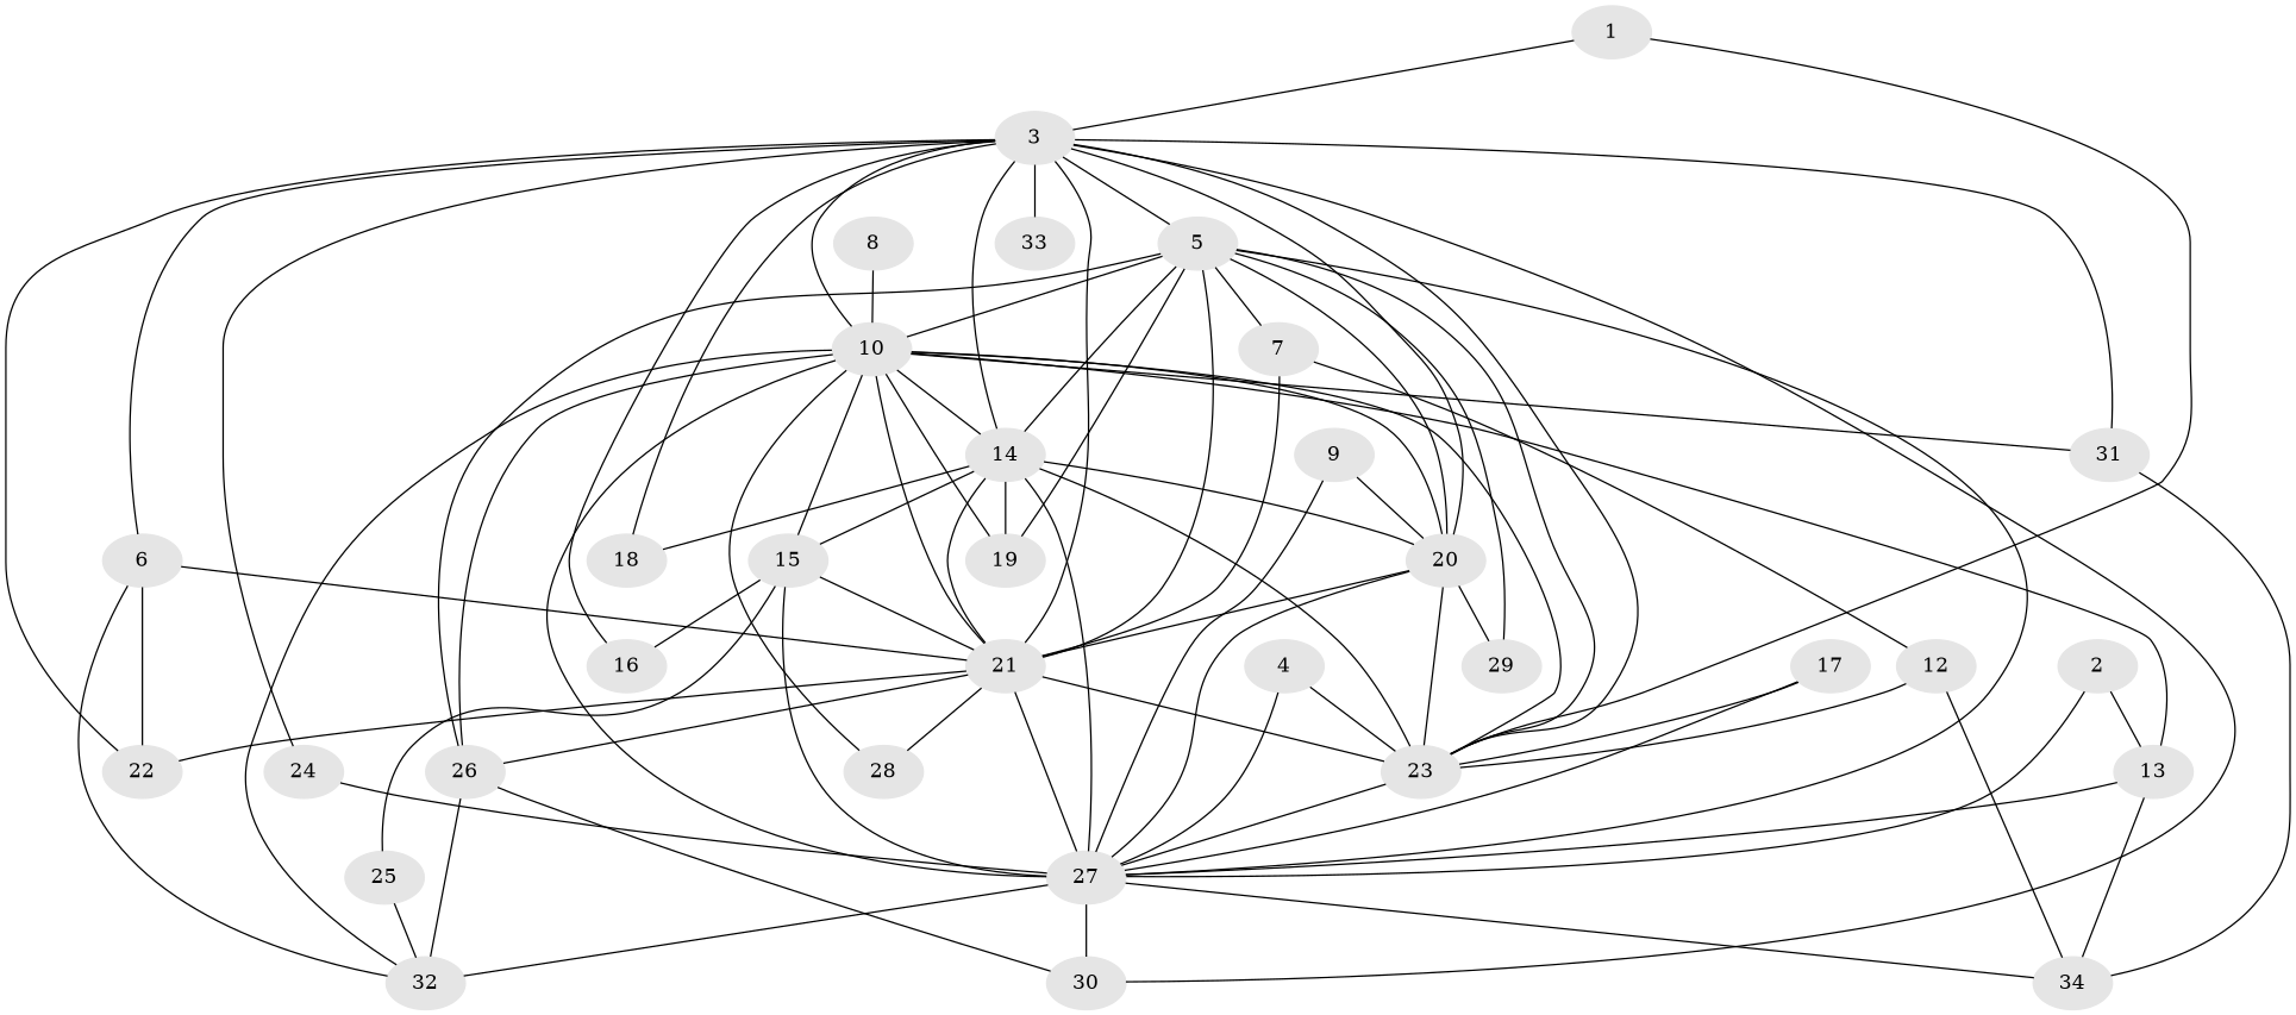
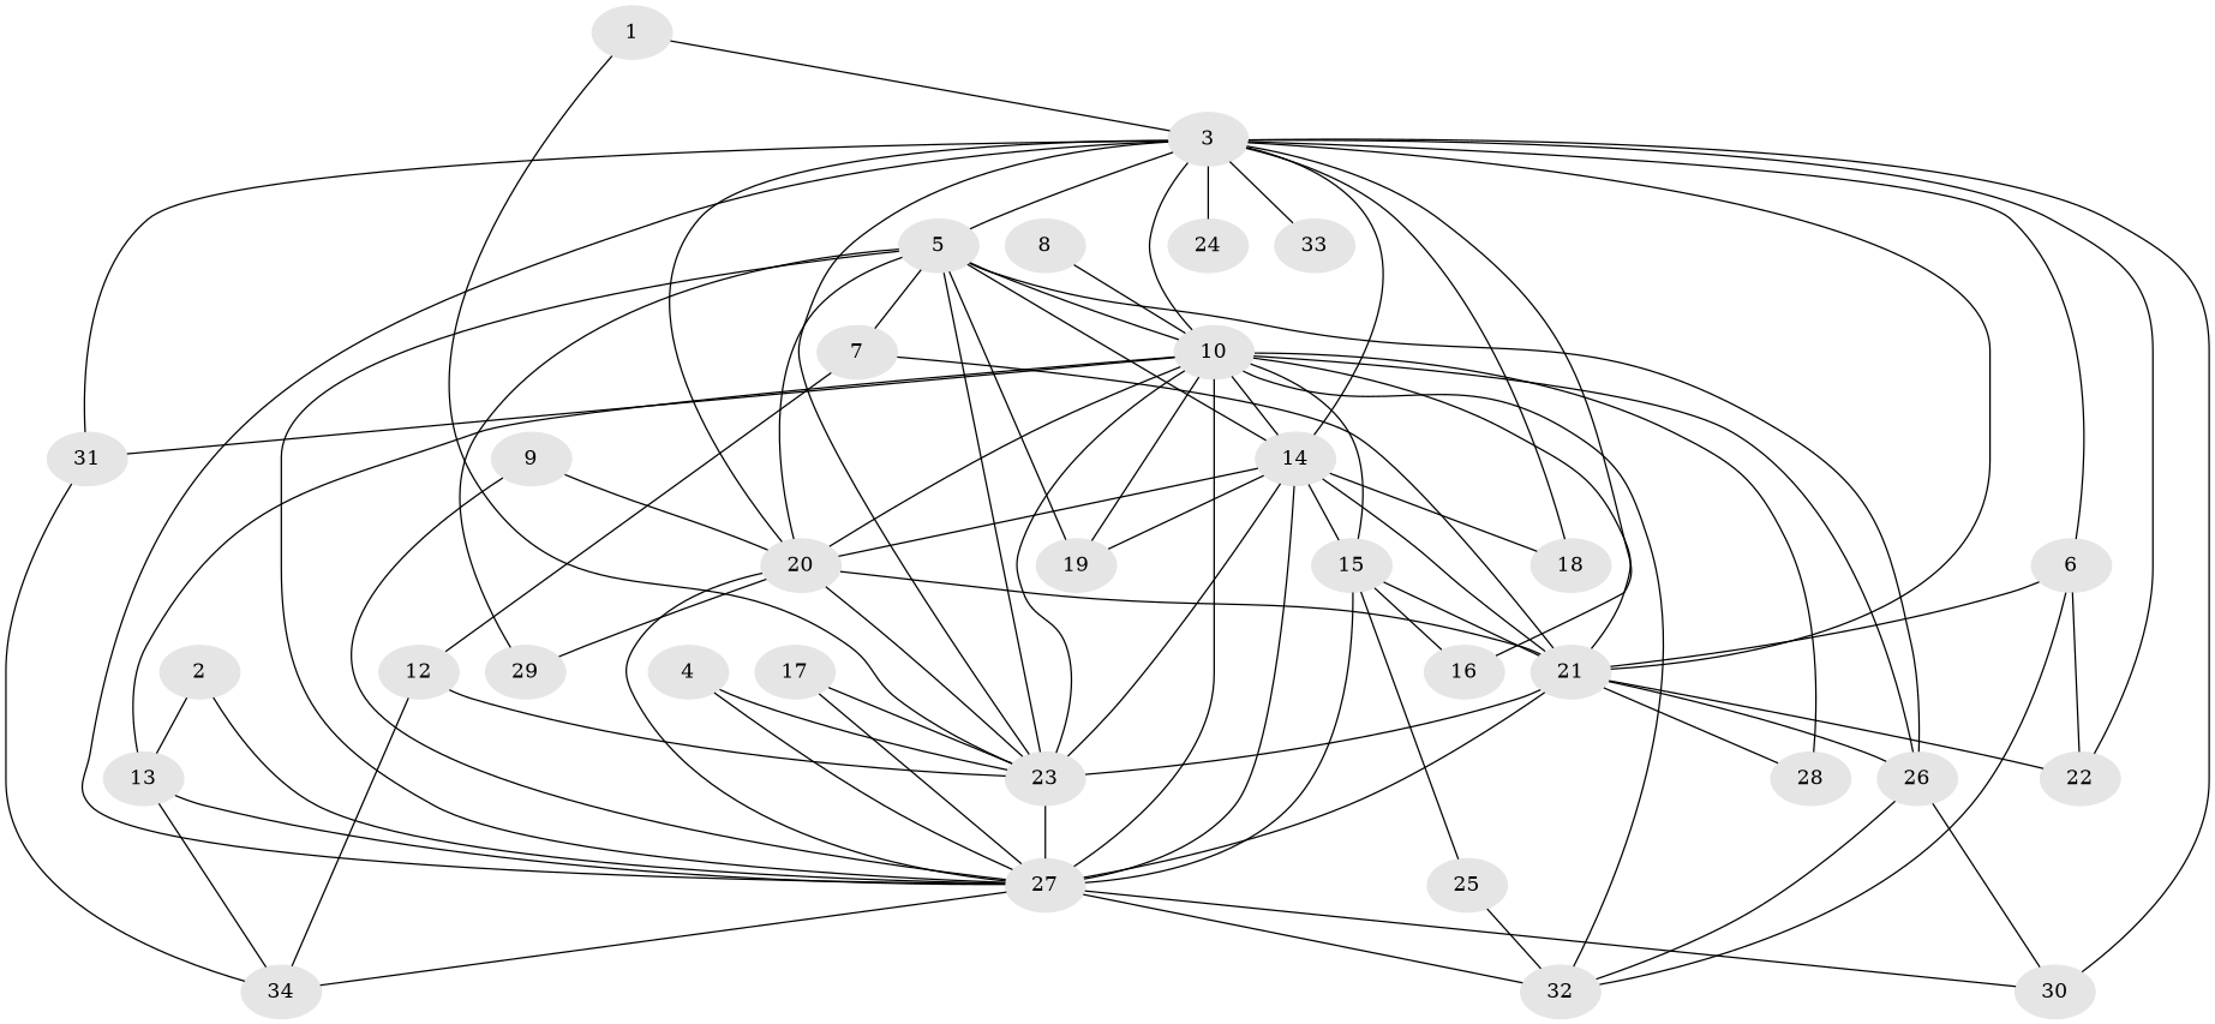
  graph {
    node [color=gray90 style=filled]
    edge [weight=1.0]
    1
    3
    23
    27
    5
    6
    10
    14
    16
    18
    20
    21
    22
    24
    30
    31
    33
    2
    13
    34
    32
    7
    19
    26
    29
    15
    28
    4
    12
    8
    9
    25
    17
    1 -- 3
    1 -- 23
    3 -- 23
-   24 -- 27 [weight=2.0]
+   3 -- 27 [weight=2.0]
    3 -- 5 [weight=2.0]
    3 -- 6
    3 -- 10
    3 -- 14 [weight=2.0]
    3 -- 16
    3 -- 18
    3 -- 20
    3 -- 21
    3 -- 22
    3 -- 24
    3 -- 30
    3 -- 31
    3 -- 33
    23 -- 27 [weight=2.0]
    27 -- 30
    27 -- 34 [weight=2.0]
    27 -- 32 [weight=2.0]
    5 -- 23 [weight=2.0]
    5 -- 27 [weight=2.0]
    5 -- 10
    5 -- 14 [weight=3.0]
    5 -- 20
-   5 -- 21 [weight=2.0]
    5 -- 7 [weight=2.0]
    5 -- 19
    5 -- 26
    5 -- 29
    6 -- 21
    6 -- 22
    6 -- 32
    10 -- 23
    10 -- 27 [weight=4.0]
    10 -- 14 [weight=2.0]
    10 -- 20
    10 -- 21
    10 -- 31
    10 -- 13
    10 -- 32
    10 -- 19 [weight=2.0]
    10 -- 26
    10 -- 15
    10 -- 28
    14 -- 23 [weight=3.0]
    14 -- 27 [weight=4.0]
    14 -- 18
    14 -- 20 [weight=3.0]
    14 -- 21 [weight=2.0]
    14 -- 19
    14 -- 15
    20 -- 23
    20 -- 27 [weight=2.0]
    20 -- 21 [weight=2.0]
    20 -- 29 [weight=2.0]
    21 -- 23
    21 -- 27 [weight=3.0]
    21 -- 22
    21 -- 26
    21 -- 28
    31 -- 34
    2 -- 27 [weight=2.0]
    2 -- 13
    13 -- 27
    13 -- 34
    7 -- 21
    7 -- 12
    26 -- 30
    26 -- 32
    15 -- 27
    15 -- 16
    15 -- 21
    15 -- 25
    4 -- 23
    4 -- 27
    12 -- 23
    12 -- 34
    8 -- 10
    9 -- 27
    9 -- 20
    25 -- 32
    17 -- 23
    17 -- 27
  }
